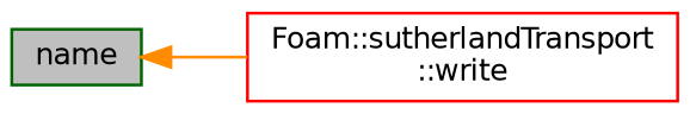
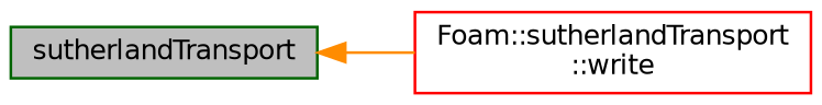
  digraph {
    rankdir=LR
    node [fontname=Helvetica fontsize=10 shape=record]
-   n1 [color=darkgreen fillcolor=grey75 fontcolor=black height=0.2 label=name style=filled width=0.4]
+   n1 [color=darkgreen fillcolor=grey75 fontcolor=black height=0.2 label=sutherlandTransport style=filled width=0.4]
    n2 [color=red height=0.2 label="Foam::sutherlandTransport\l::write" width=0.4]
    n1 -> n2 [color=darkorange dir=back fontname=Helvetica fontsize=10 labelfontname=Helvetica labelfontsize=10 style=solid]
  }
